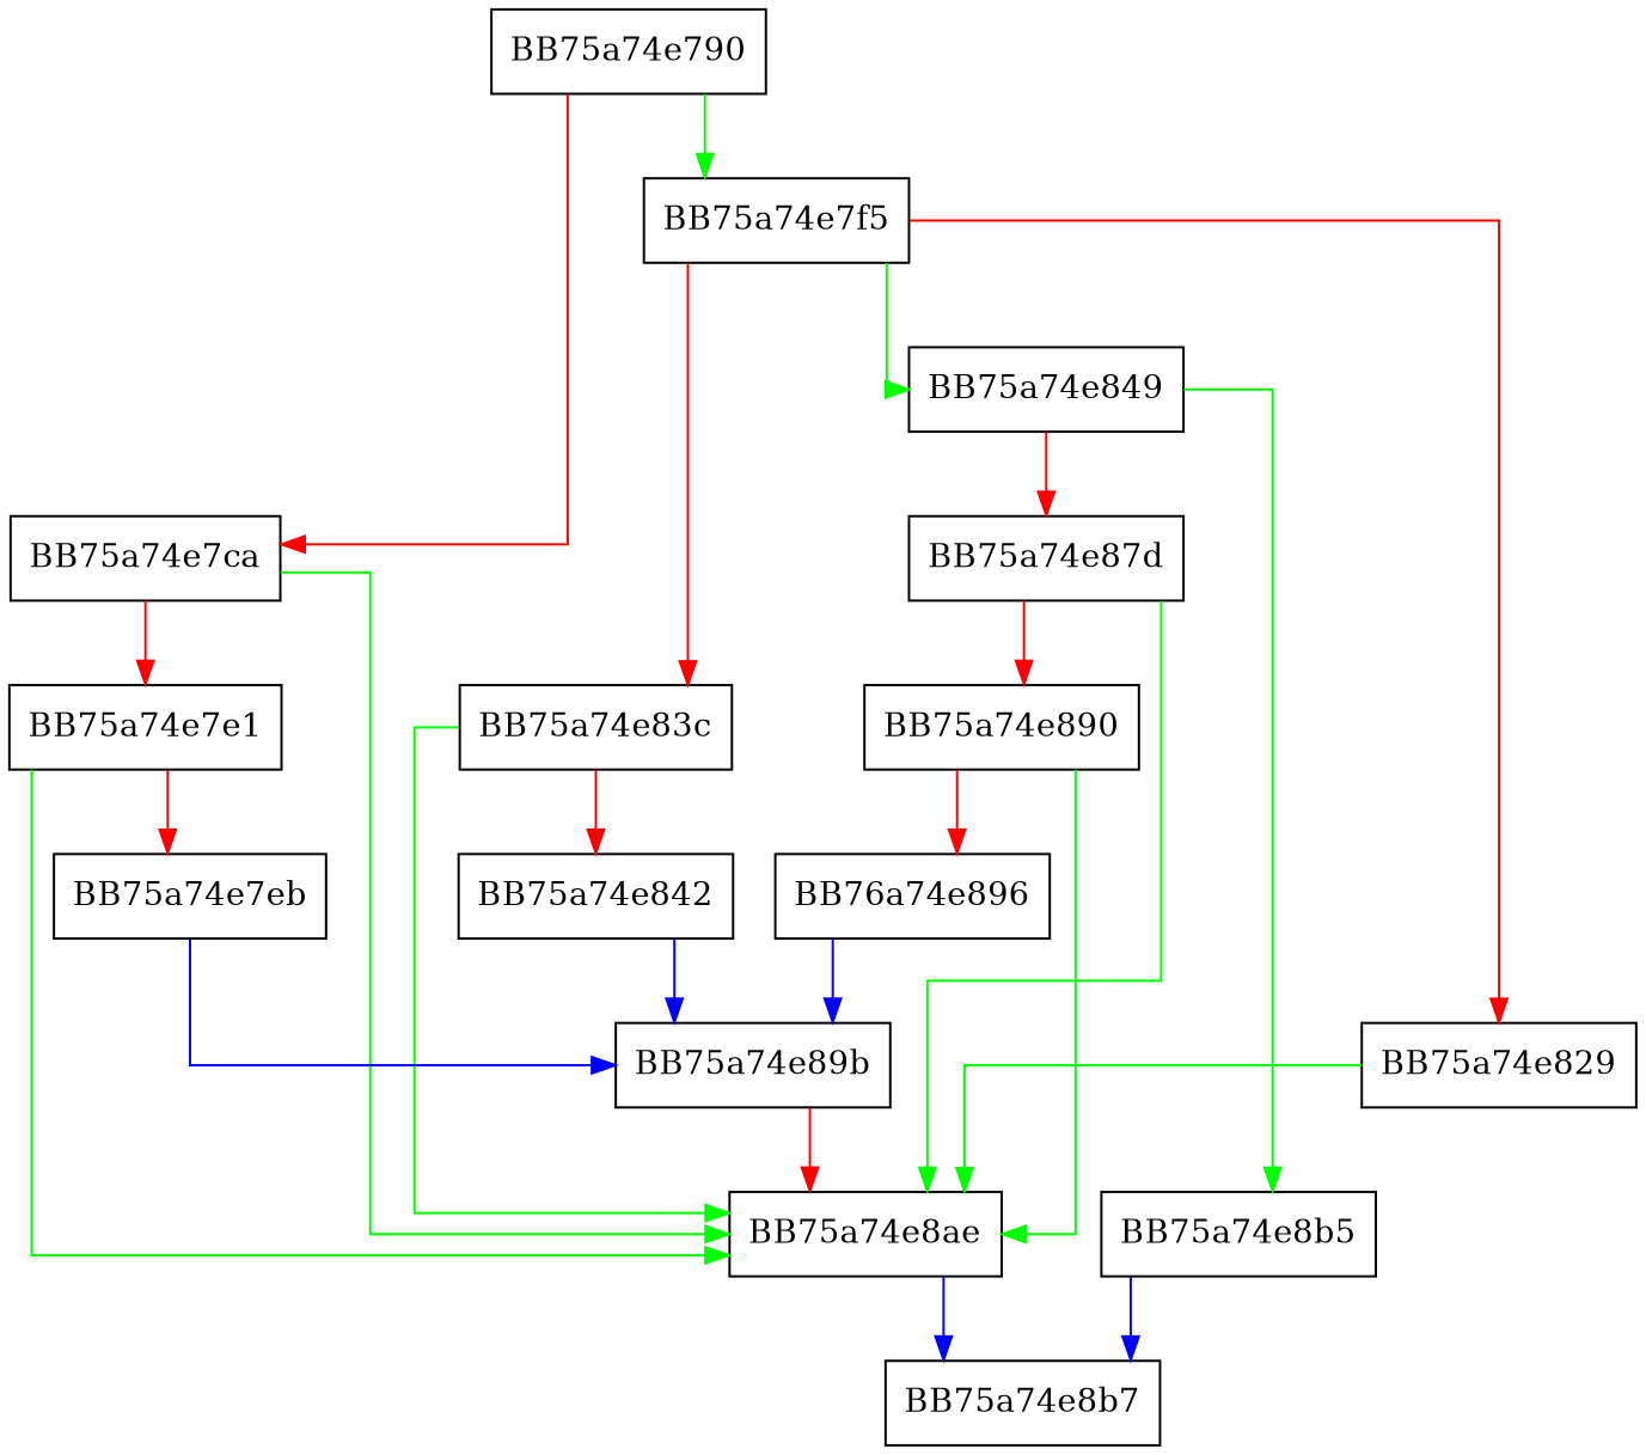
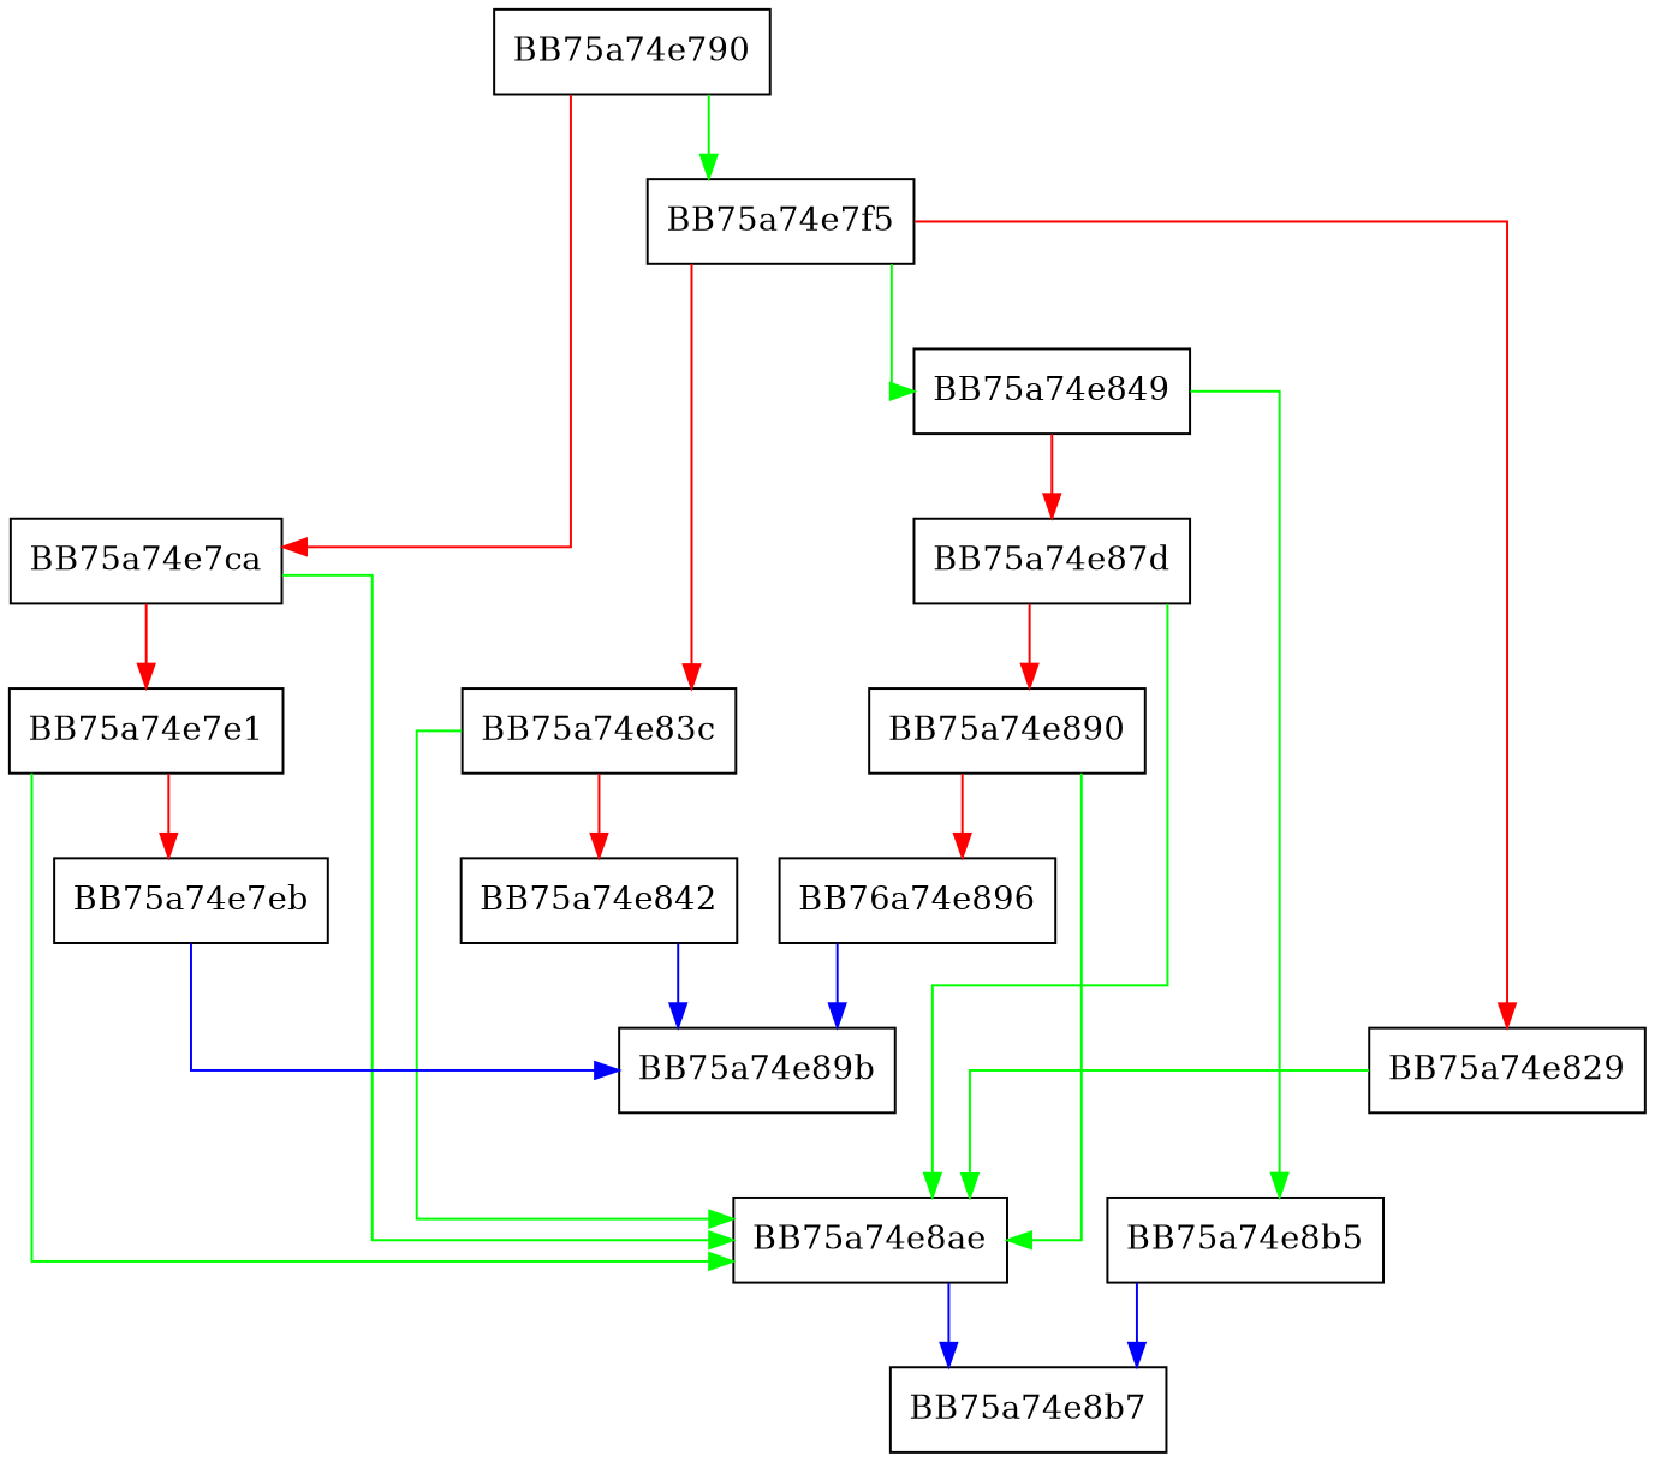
  digraph {
    splines=ortho
    node [shape=box]
    edge [color=red]
    BB75a74e790
    BB75a74e7f5
    BB75a74e7ca
    BB75a74e849
    BB75a74e829
    BB75a74e83c
    BB75a74e8ae
    BB75a74e7e1
    BB75a74e8b5
    BB75a74e87d
    BB75a74e8b7
    BB75a74e7eb
    BB75a74e89b
    BB75a74e890
    BB75a74e842
    n16 [label=BB76a74e896]
    BB75a74e790 -> BB75a74e7f5 [color=green]
    BB75a74e790 -> BB75a74e7ca
    BB75a74e7f5 -> BB75a74e849 [color=green]
    BB75a74e7f5 -> BB75a74e829
    BB75a74e7f5 -> BB75a74e83c
    BB75a74e7ca -> BB75a74e8ae [color=green]
    BB75a74e7ca -> BB75a74e7e1
    BB75a74e849 -> BB75a74e8b5 [color=green]
    BB75a74e849 -> BB75a74e87d
    BB75a74e829 -> BB75a74e8ae [color=green]
    BB75a74e83c -> BB75a74e8ae [color=green]
    BB75a74e83c -> BB75a74e842
    BB75a74e8ae -> BB75a74e8b7 [color=blue]
    BB75a74e7e1 -> BB75a74e8ae [color=green]
    BB75a74e7e1 -> BB75a74e7eb
    BB75a74e8b5 -> BB75a74e8b7 [color=blue]
    BB75a74e87d -> BB75a74e8ae [color=green]
    BB75a74e87d -> BB75a74e890
    BB75a74e7eb -> BB75a74e89b [color=blue]
-   BB75a74e89b -> BB75a74e8ae
    BB75a74e890 -> BB75a74e8ae [color=green]
    BB75a74e890 -> n16
    BB75a74e842 -> BB75a74e89b [color=blue]
    n16 -> BB75a74e89b [color=blue]
  }
